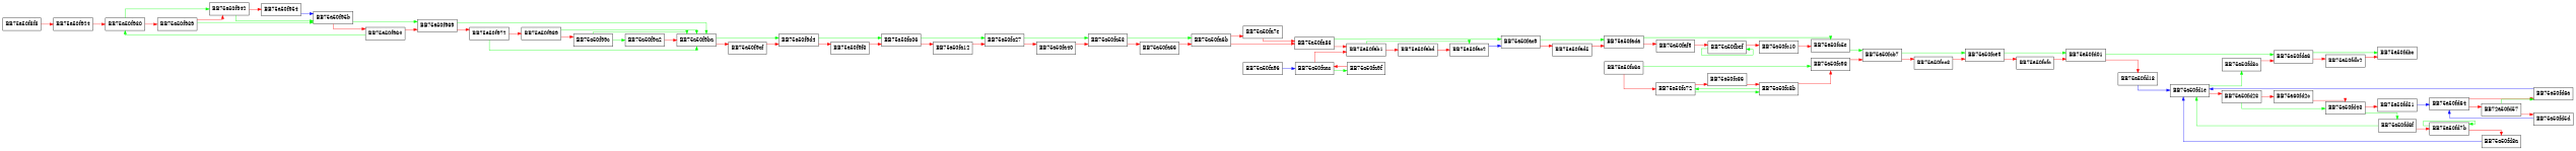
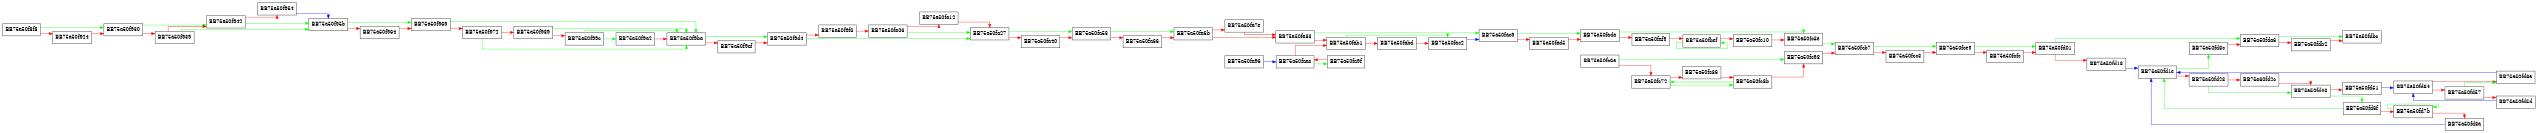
  digraph {
    rankdir=LR
    splines=ortho
    node [shape=box]
    edge [color=red]
    BB75a50f8f8
    BB75a50f930
    BB75a50f924
    BB75a50f942
    BB75a50f939
    BB75a50f95b
    BB75a50f954
    BB75a50f969
    BB75a50f964
    BB75a50f9ba
    BB75a50f972
    BB75a50f9d4
    BB75a50f9cf
    BB75a50f989
    BB75a50fa06
    BB75a50f9f3
    BB75a50f99c
    BB75a50f9a2
    BB75a50fa27
    BB75a50fa12
    BB75a50fa53
    BB75a50fa40
    BB75a50fa6b
    BB75a50fa66
    BB75a50fa83
    BB75a50fa7e
    BB75a50fac9
    BB75a50fab1
    BB75a50fada
    BB75a50fad5
    BB75a50fa96
    BB75a50faac
    BB75a50fc5e
    BB75a50faf9
    BB75a50fa9f
    BB75a50fac2
    BB75a50fabd
    BB75a50fcb7
    BB75a50fbef
    BB75a50fce9
    BB75a50fcc3
    BB75a50fc6a
    BB75a50fc98
    BB75a50fc72
    BB75a50fc10
    BB75a50fd01
    BB75a50fcfc
    BB75a50fc8b
    BB75a50fc86
    BB75a50fda6
    BB75a50fd18
    BB75a50fdbc
    BB75a50fdb2
    BB75a50fd1e
    BB75a50fd8c
    BB75a50fd23
    BB75a50fd43
    n58 [label=BB75a60fd2c]
    BB75a50fd6f
    BB75a50fd51
    BB75a50fd7b
    BB75a50fd64
    BB75a50fd8a
-   BB75a50fd57 [label=BB72a50fd57]
+   BB75a50fd57
    BB75a50fd6a
    BB75a50fd5d
-   BB75a50f964 -> BB75a50f930 [color=green]
+   BB75a50f8f8 -> BB75a50f930 [color=green]
    BB75a50f8f8 -> BB75a50f924
    BB75a50f930 -> BB75a50f942 [color=green]
    BB75a50f930 -> BB75a50f939
    BB75a50f924 -> BB75a50f930
    BB75a50f942 -> BB75a50f95b [color=green]
    BB75a50f942 -> BB75a50f954
    BB75a50f939 -> BB75a50f942
    BB75a50f939 -> BB75a50f95b [color=green]
    BB75a50f95b -> BB75a50f969 [color=green]
    BB75a50f95b -> BB75a50f964
    BB75a50f954 -> BB75a50f95b [color=blue]
    BB75a50f969 -> BB75a50f9ba [color=green]
    BB75a50f969 -> BB75a50f972
    BB75a50f964 -> BB75a50f969
    BB75a50f9ba -> BB75a50f9d4 [color=green]
    BB75a50f9ba -> BB75a50f9cf
    BB75a50f972 -> BB75a50f9ba [color=green]
    BB75a50f972 -> BB75a50f989
-   BB75a50f9d4 -> BB75a50fa06 [color=green]
+   BB75a50f9d4 -> BB75a50fa27 [color=green]
    BB75a50f9d4 -> BB75a50f9f3
    BB75a50f9cf -> BB75a50f9d4
    BB75a50f989 -> BB75a50f9ba [color=green]
    BB75a50f989 -> BB75a50f99c
    BB75a50fa06 -> BB75a50fa27 [color=green]
    BB75a50fa06 -> BB75a50fa12
    BB75a50f9f3 -> BB75a50fa06
    BB75a50f99c -> BB75a50f9ba [color=green]
    BB75a50f99c -> BB75a50f9a2 [color=green]
    BB75a50f9a2 -> BB75a50f9ba
    BB75a50fa27 -> BB75a50fa53 [color=green]
    BB75a50fa27 -> BB75a50fa40
    BB75a50fa12 -> BB75a50fa27
    BB75a50fa53 -> BB75a50fa6b [color=green]
    BB75a50fa53 -> BB75a50fa66
    BB75a50fa40 -> BB75a50fa53
    BB75a50fa6b -> BB75a50fa83
    BB75a50fa6b -> BB75a50fa7e
    BB75a50fa66 -> BB75a50fa6b
    BB75a50fa83 -> BB75a50fac9 [color=green]
    BB75a50fa83 -> BB75a50fab1
    BB75a50fa7e -> BB75a50fa83
    BB75a50fac9 -> BB75a50fada [color=green]
    BB75a50fac9 -> BB75a50fad5
    BB75a50fab1 -> BB75a50fac2 [color=green]
    BB75a50fab1 -> BB75a50fabd
    BB75a50fada -> BB75a50fc5e [color=green]
    BB75a50fada -> BB75a50faf9
    BB75a50fad5 -> BB75a50fada
    BB75a50fa96 -> BB75a50faac [color=blue]
    BB75a50faac -> BB75a50fab1
    BB75a50faac -> BB75a50fa9f [color=green]
    BB75a50fc5e -> BB75a50fcb7 [color=green]
    BB75a50faf9 -> BB75a50fbef
    BB75a50fa9f -> BB75a50faac
    BB75a50fac2 -> BB75a50fac9 [color=blue]
    BB75a50fabd -> BB75a50fac2
    BB75a50fcb7 -> BB75a50fce9 [color=green]
    BB75a50fcb7 -> BB75a50fcc3
    BB75a50fbef -> BB75a50fbef [color=green]
    BB75a50fbef -> BB75a50fc10
    BB75a50fce9 -> BB75a50fd01 [color=green]
    BB75a50fce9 -> BB75a50fcfc
    BB75a50fcc3 -> BB75a50fce9
    BB75a50fc6a -> BB75a50fc98 [color=green]
    BB75a50fc6a -> BB75a50fc72
    BB75a50fc98 -> BB75a50fcb7
    BB75a50fc72 -> BB75a50fc8b [color=green]
    BB75a50fc72 -> BB75a50fc86
    BB75a50fc10 -> BB75a50fc5e
    BB75a50fd01 -> BB75a50fda6 [color=green]
    BB75a50fd01 -> BB75a50fd18
    BB75a50fcfc -> BB75a50fd01
    BB75a50fc8b -> BB75a50fc98
    BB75a50fc8b -> BB75a50fc72 [color=green]
    BB75a50fc86 -> BB75a50fc8b
    BB75a50fda6 -> BB75a50fdbc [color=green]
    BB75a50fda6 -> BB75a50fdb2
    BB75a50fd18 -> BB75a50fd1e [color=blue]
    BB75a50fdb2 -> BB75a50fdbc
    BB75a50fd1e -> BB75a50fd8c [color=green]
    BB75a50fd1e -> BB75a50fd23
    BB75a50fd8c -> BB75a50fda6
    BB75a50fd23 -> BB75a50fd43 [color=green]
    BB75a50fd23 -> n58
    BB75a50fd43 -> BB75a50fd6f [color=green]
    BB75a50fd43 -> BB75a50fd51
    n58 -> BB75a50fd43
    BB75a50fd6f -> BB75a50fd1e [color=green]
    BB75a50fd6f -> BB75a50fd7b
    BB75a50fd51 -> BB75a50fd64 [color=blue]
    BB75a50fd7b -> BB75a50fd7b [color=green]
    BB75a50fd7b -> BB75a50fd8a
    BB75a50fd64 -> BB75a50fd57
    BB75a50fd64 -> BB75a50fd6a
    BB75a50fd8a -> BB75a50fd1e [color=blue]
    BB75a50fd57 -> BB75a50fd6a [color=green]
    BB75a50fd57 -> BB75a50fd5d
    BB75a50fd6a -> BB75a50fd1e [color=blue]
    BB75a50fd5d -> BB75a50fd64 [color=blue]
  }
